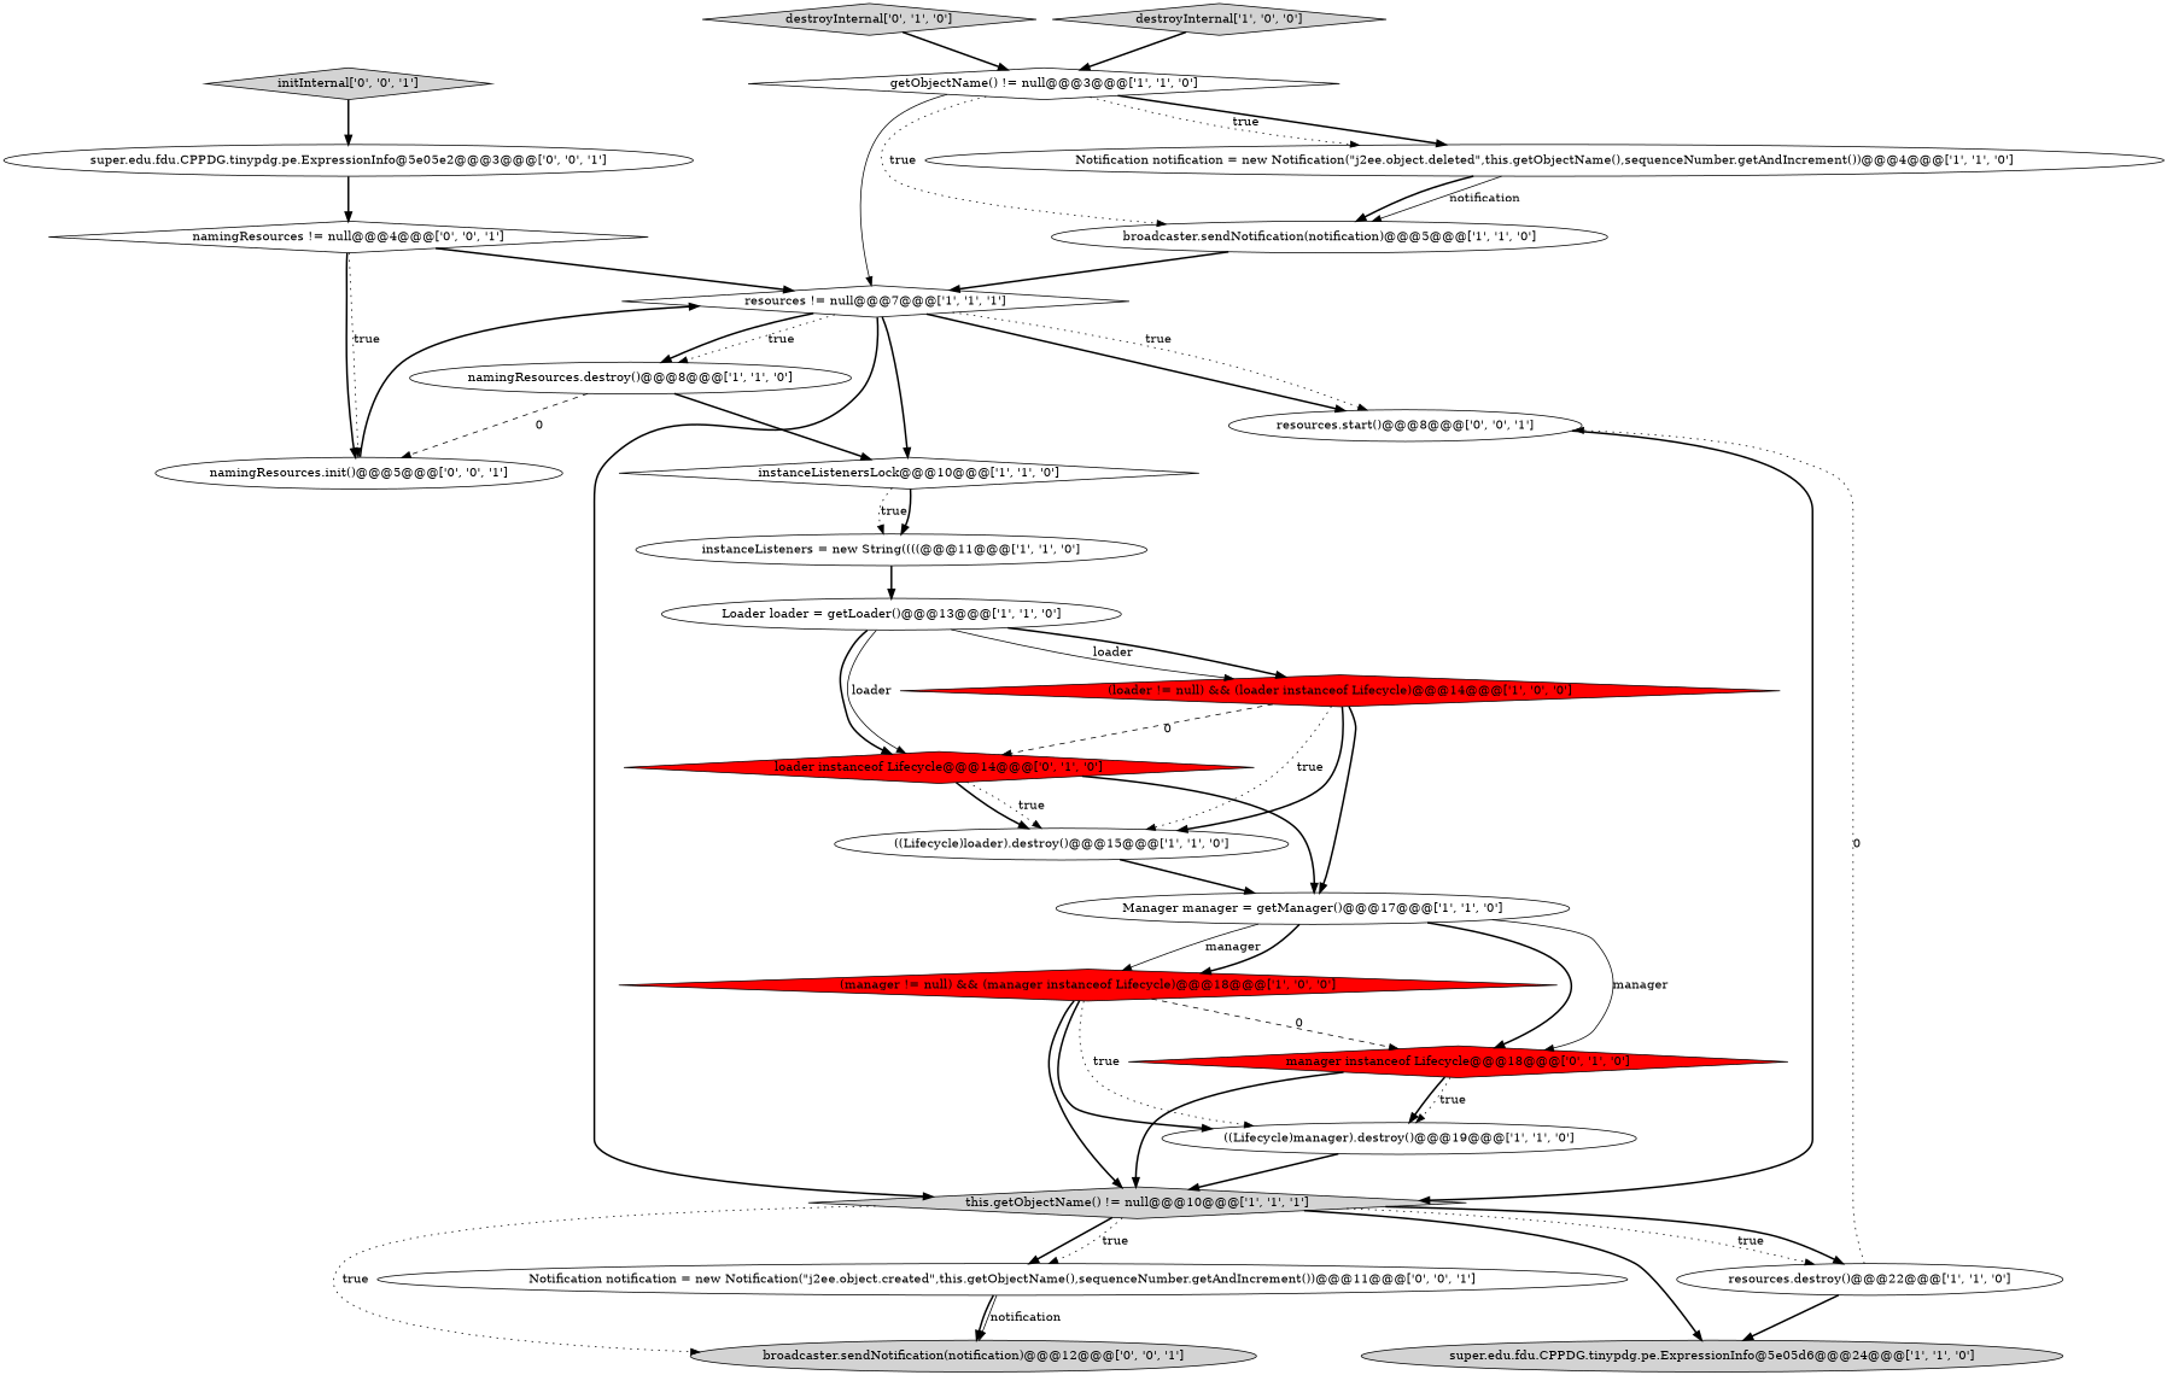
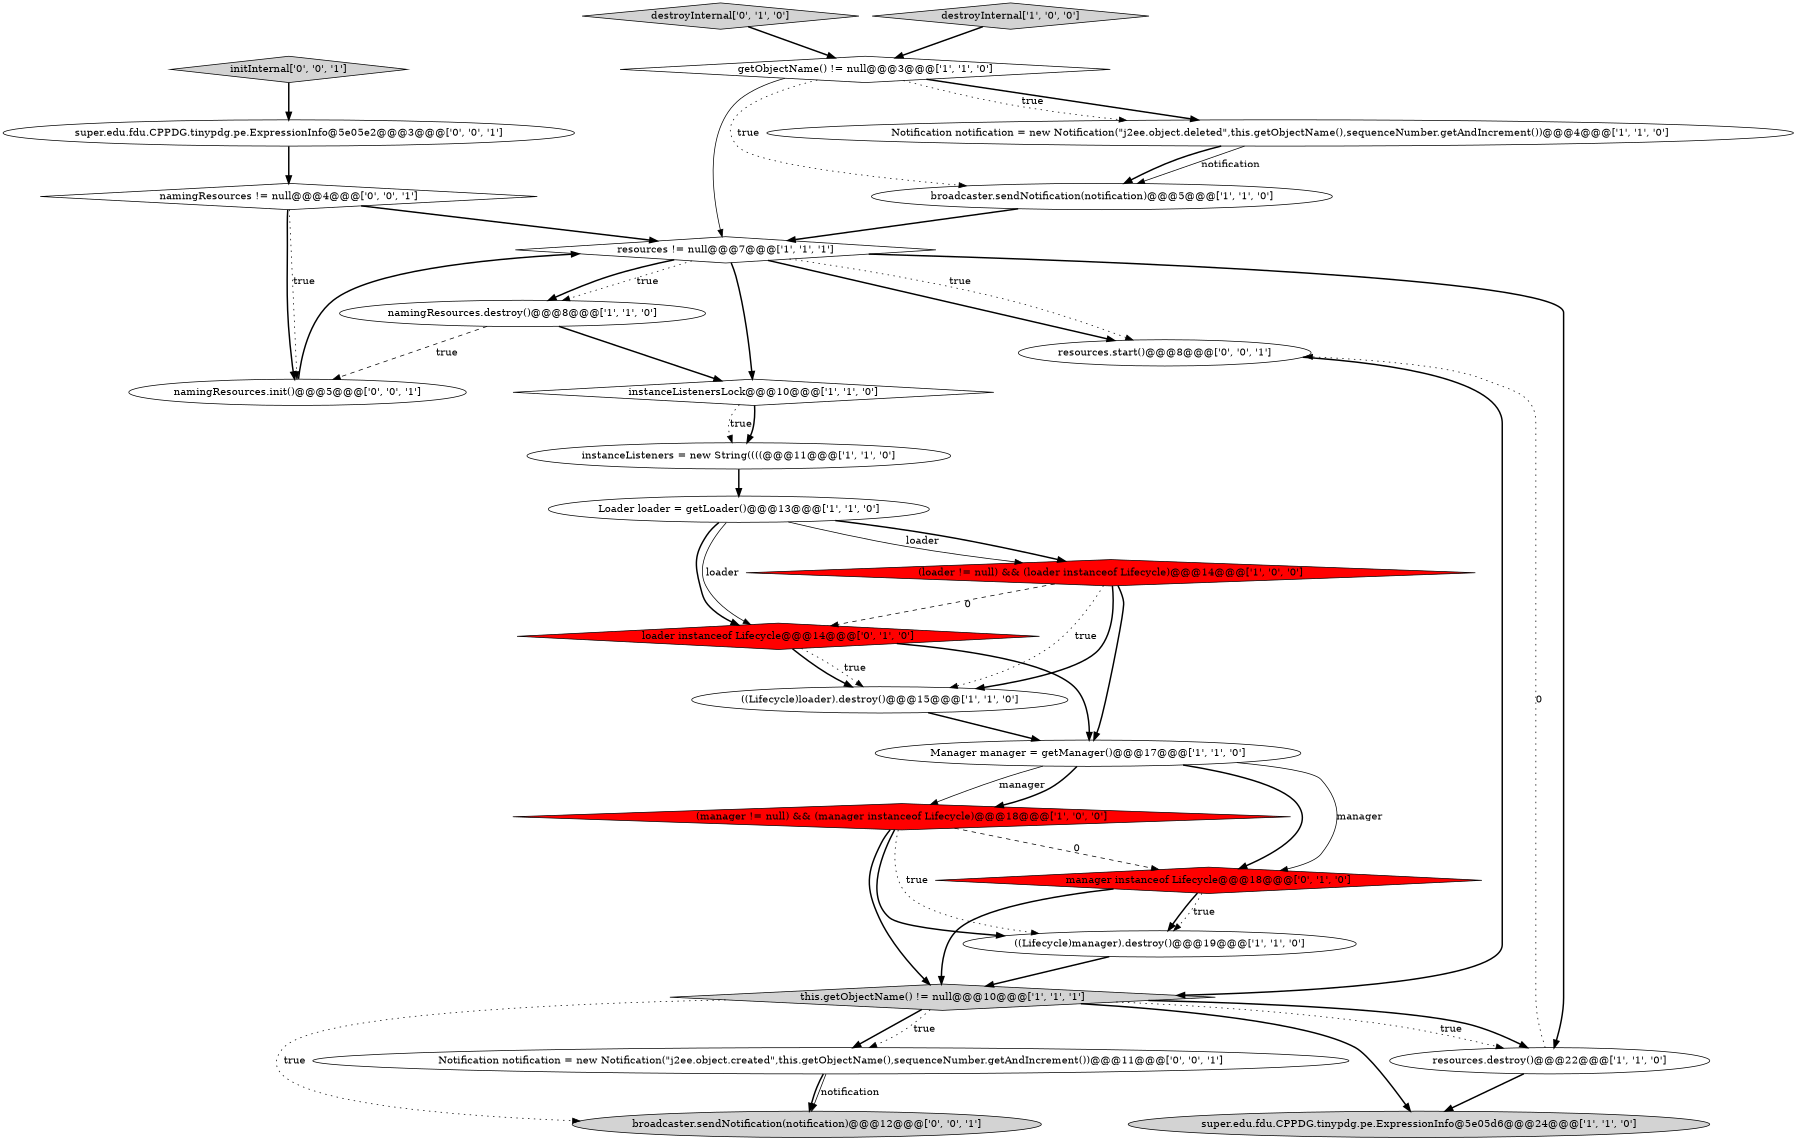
  digraph {
    fontname="DejaVu Serif"
    node [fillcolor=white fontname="DejaVu Serif" shape=ellipse style=filled]
    edge [fontname="DejaVu Serif" style=bold]
    n1 [label="resources != null@@@7@@@['1', '1', '1']" shape=diamond]
    n2 [label="resources.start()@@@8@@@['0', '0', '1']"]
    n3 [label="instanceListenersLock@@@10@@@['1', '1', '0']" shape=diamond]
    n4 [label="namingResources.destroy()@@@8@@@['1', '1', '0']"]
    n5 [fillcolor=lightgray label="this.getObjectName() != null@@@10@@@['1', '1', '1']" shape=diamond]
    n6 [label="instanceListeners = new String((((@@@11@@@['1', '1', '0']"]
    n7 [label="namingResources.init()@@@5@@@['0', '0', '1']"]
    n8 [fillcolor=lightgray label="broadcaster.sendNotification(notification)@@@12@@@['0', '0', '1']"]
    n9 [fillcolor=lightgray label="super.edu.fdu.CPPDG.tinypdg.pe.ExpressionInfo@5e05d6@@@24@@@['1', '1', '0']"]
    n10 [label="Notification notification = new Notification(\"j2ee.object.created\",this.getObjectName(),sequenceNumber.getAndIncrement())@@@11@@@['0', '0', '1']"]
    n11 [label="resources.destroy()@@@22@@@['1', '1', '0']"]
    n12 [label="Manager manager = getManager()@@@17@@@['1', '1', '0']"]
    n13 [fillcolor=red label="(manager != null) && (manager instanceof Lifecycle)@@@18@@@['1', '0', '0']" shape=diamond]
    n14 [fillcolor=red label="manager instanceof Lifecycle@@@18@@@['0', '1', '0']" shape=diamond]
    n15 [label="((Lifecycle)manager).destroy()@@@19@@@['1', '1', '0']"]
    n16 [label="((Lifecycle)loader).destroy()@@@15@@@['1', '1', '0']"]
    n17 [fillcolor=red label="(loader != null) && (loader instanceof Lifecycle)@@@14@@@['1', '0', '0']" shape=diamond]
    n18 [fillcolor=red label="loader instanceof Lifecycle@@@14@@@['0', '1', '0']" shape=diamond]
    n19 [fillcolor=lightgray label="destroyInternal['0', '1', '0']" shape=diamond]
    n20 [label="getObjectName() != null@@@3@@@['1', '1', '0']" shape=diamond]
    n21 [label="broadcaster.sendNotification(notification)@@@5@@@['1', '1', '0']"]
    n22 [label="Notification notification = new Notification(\"j2ee.object.deleted\",this.getObjectName(),sequenceNumber.getAndIncrement())@@@4@@@['1', '1', '0']"]
    n23 [label="Loader loader = getLoader()@@@13@@@['1', '1', '0']"]
    n24 [label="super.edu.fdu.CPPDG.tinypdg.pe.ExpressionInfo@5e05e2@@@3@@@['0', '0', '1']"]
    n25 [label="namingResources != null@@@4@@@['0', '0', '1']" shape=diamond]
    n26 [fillcolor=lightgray label="initInternal['0', '0', '1']" shape=diamond]
    n27 [fillcolor=lightgray label="destroyInternal['1', '0', '0']" shape=diamond]
    n1 -> n2
    n1 -> n2 [label=true style=dotted]
    n1 -> n3
    n1 -> n4 [label=true style=dotted]
    n1 -> n4
-   n1 -> n5
+   n1 -> n11
    n2 -> n5
    n3 -> n6 [label=true style=dotted]
    n3 -> n6
    n4 -> n3
-   n4 -> n7 [label=0 style=dashed]
+   n4 -> n7 [label=true style=dashed]
    n5 -> n8 [label=true style=dotted]
    n5 -> n9
    n5 -> n10
    n5 -> n10 [label=true style=dotted]
    n5 -> n11 [label=true style=dotted]
    n5 -> n11
    n6 -> n23
    n7 -> n1
    n10 -> n8 [label=notification style=solid]
    n10 -> n8
    n11 -> n2 [label=0 style=dotted]
    n11 -> n9
    n12 -> n13 [label=manager style=solid]
    n12 -> n13
    n12 -> n14 [label=manager style=solid]
    n12 -> n14
    n13 -> n5
    n13 -> n14 [label=0 style=dashed]
    n13 -> n15
    n13 -> n15 [label=true style=dotted]
    n14 -> n5
    n14 -> n15
    n14 -> n15 [label=true style=dotted]
    n15 -> n5
    n16 -> n12
    n17 -> n12
    n17 -> n16 [label=true style=dotted]
    n17 -> n16
    n17 -> n18 [label=0 style=dashed]
    n18 -> n12
    n18 -> n16 [label=true style=dotted]
    n18 -> n16
    n19 -> n20
    n20 -> n1 [style=solid]
    n20 -> n21 [label=true style=dotted]
    n20 -> n22
    n20 -> n22 [label=true style=dotted]
    n21 -> n1
    n22 -> n21 [label=notification style=solid]
    n22 -> n21
    n23 -> n17 [label=loader style=solid]
    n23 -> n17
    n23 -> n18 [label=loader style=solid]
    n23 -> n18
    n24 -> n25
    n25 -> n1
    n25 -> n7 [label=true style=dotted]
    n25 -> n7
    n26 -> n24
    n27 -> n20
  }
